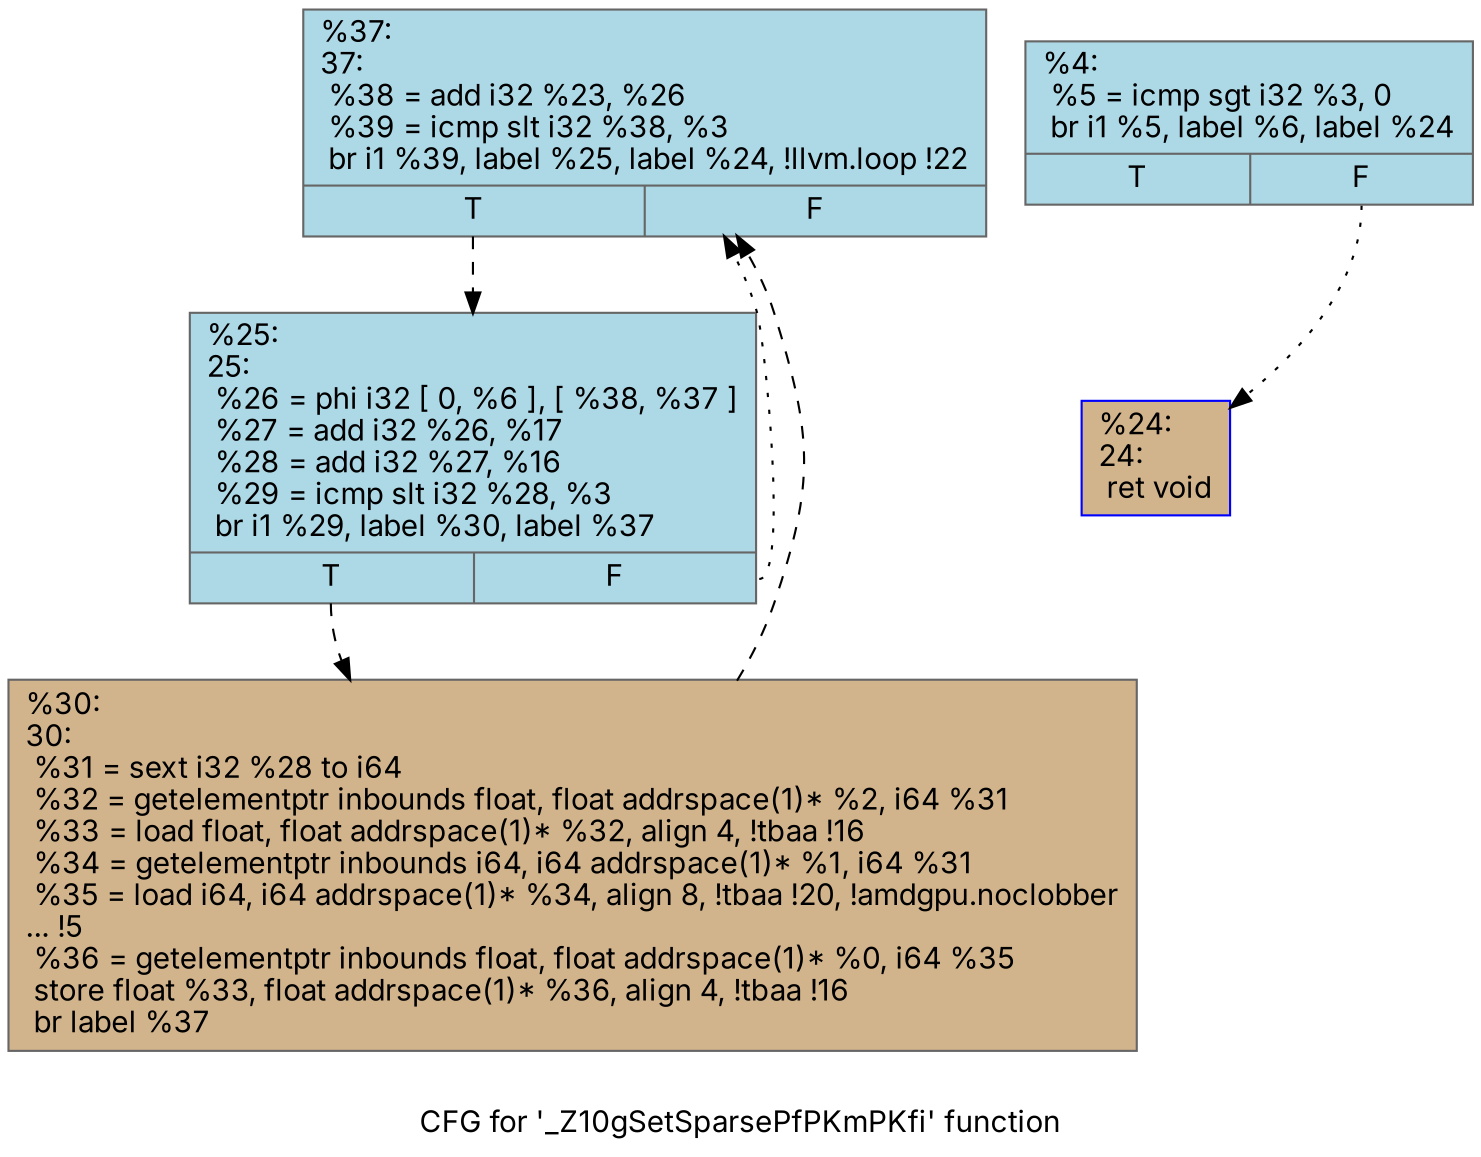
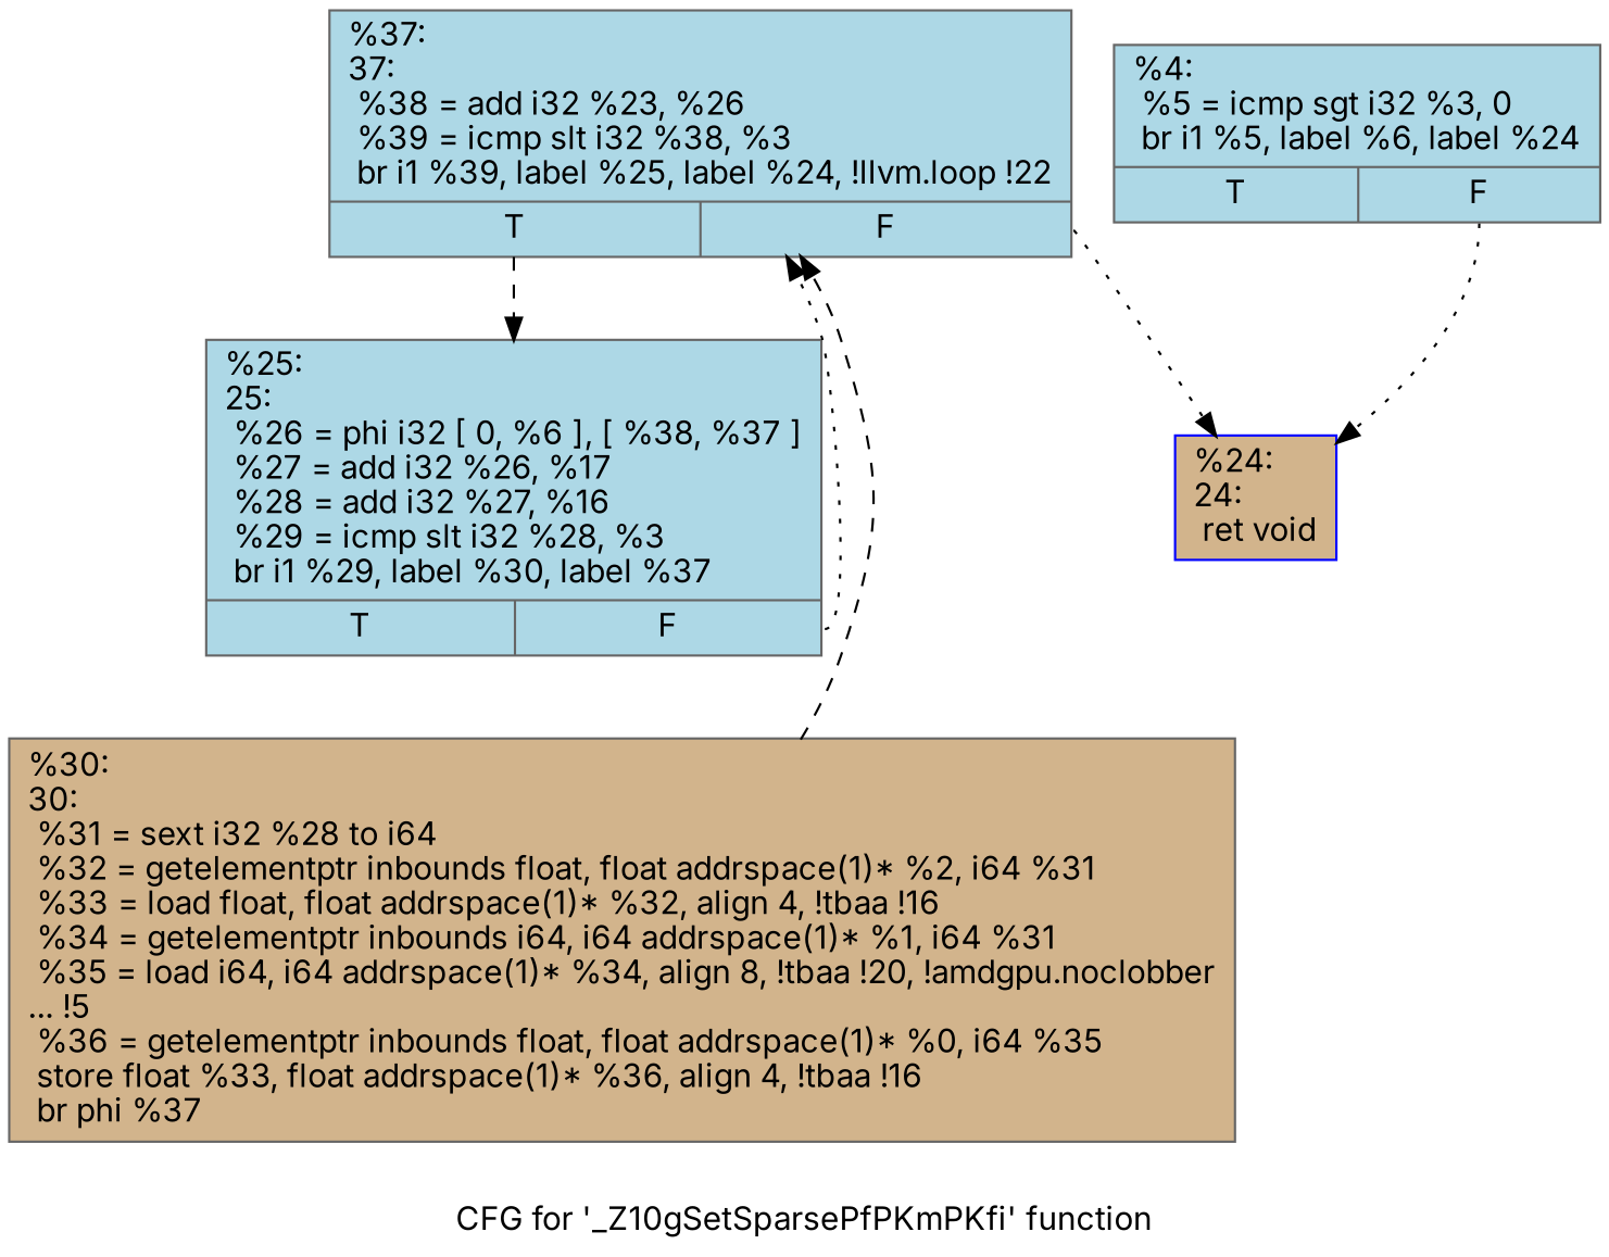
  digraph {
    fontname=Inter
    label="CFG for '_Z10gSetSparsePfPKmPKfi' function"
    node [color=gray40 fillcolor=lightblue fontname=Inter shape=record style=filled]
    edge [fontname=Inter style=dotted tailport=s1]
    n1 [label="{%4:\l  %5 = icmp sgt i32 %3, 0\l  br i1 %5, label %6, label %24\l|{<s0>T|<s1>F}}"]
    n2 [color=blue fillcolor=tan label="{%24:\l24:                                               \l  ret void\l}"]
    n3 [label="{%25:\l25:                                               \l  %26 = phi i32 [ 0, %6 ], [ %38, %37 ]\l  %27 = add i32 %26, %17\l  %28 = add i32 %27, %16\l  %29 = icmp slt i32 %28, %3\l  br i1 %29, label %30, label %37\l|{<s0>T|<s1>F}}"]
-   n4 [fillcolor=tan label="{%30:\l30:                                               \l  %31 = sext i32 %28 to i64\l  %32 = getelementptr inbounds float, float addrspace(1)* %2, i64 %31\l  %33 = load float, float addrspace(1)* %32, align 4, !tbaa !16\l  %34 = getelementptr inbounds i64, i64 addrspace(1)* %1, i64 %31\l  %35 = load i64, i64 addrspace(1)* %34, align 8, !tbaa !20, !amdgpu.noclobber\l... !5\l  %36 = getelementptr inbounds float, float addrspace(1)* %0, i64 %35\l  store float %33, float addrspace(1)* %36, align 4, !tbaa !16\l  br label %37\l}"]
+   n4 [fillcolor=tan label="{%30:\l30:                                               \l  %31 = sext i32 %28 to i64\l  %32 = getelementptr inbounds float, float addrspace(1)* %2, i64 %31\l  %33 = load float, float addrspace(1)* %32, align 4, !tbaa !16\l  %34 = getelementptr inbounds i64, i64 addrspace(1)* %1, i64 %31\l  %35 = load i64, i64 addrspace(1)* %34, align 8, !tbaa !20, !amdgpu.noclobber\l... !5\l  %36 = getelementptr inbounds float, float addrspace(1)* %0, i64 %35\l  store float %33, float addrspace(1)* %36, align 4, !tbaa !16\l  br phi %37\l}"]
    n5 [label="{%37:\l37:                                               \l  %38 = add i32 %23, %26\l  %39 = icmp slt i32 %38, %3\l  br i1 %39, label %25, label %24, !llvm.loop !22\l|{<s0>T|<s1>F}}"]
    n1 -> n2
-   n3 -> n4 [style=dashed tailport=s0]
    n3 -> n5
    n4 -> n5 [style=dashed tailport=s0]
+   n5 -> n2
    n5 -> n3 [style=dashed tailport=s0]
  }
